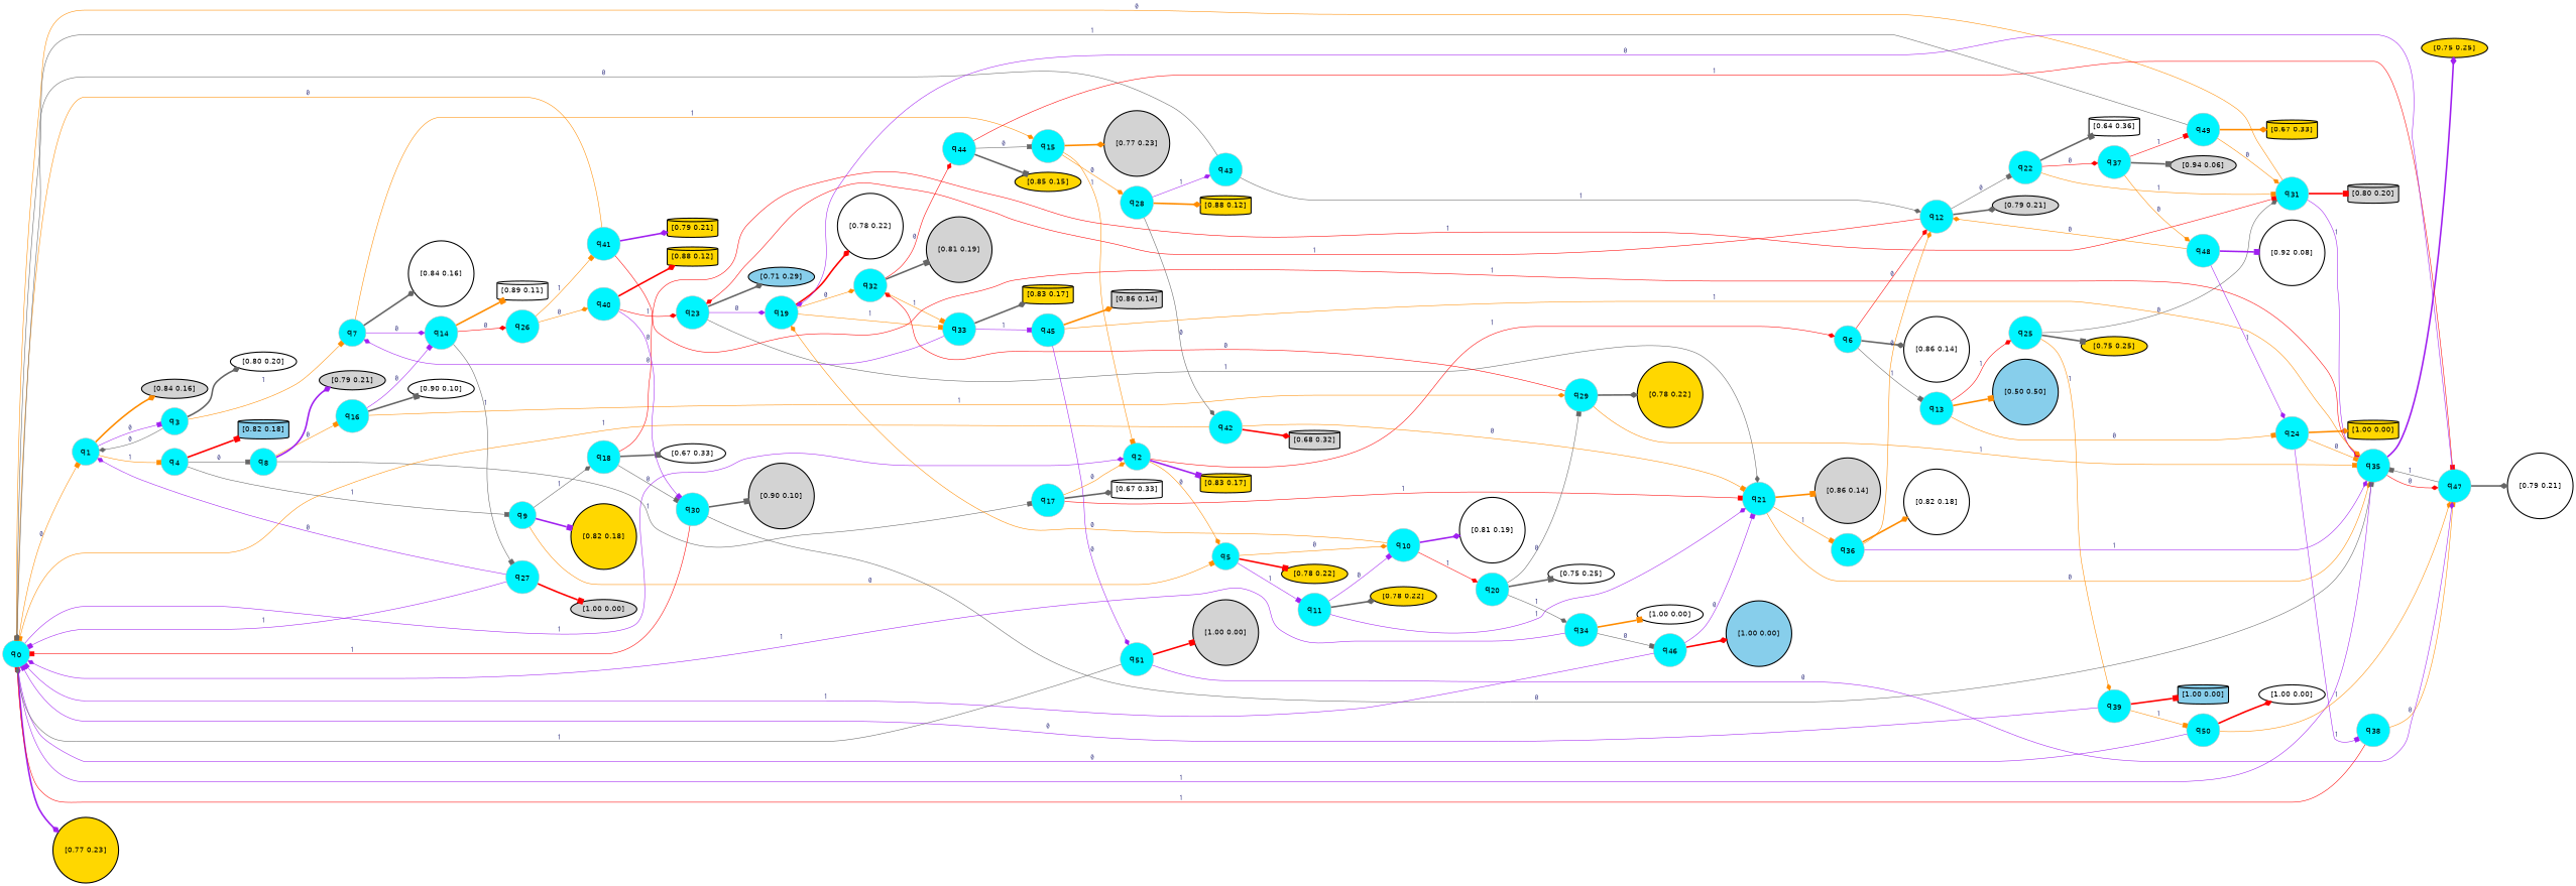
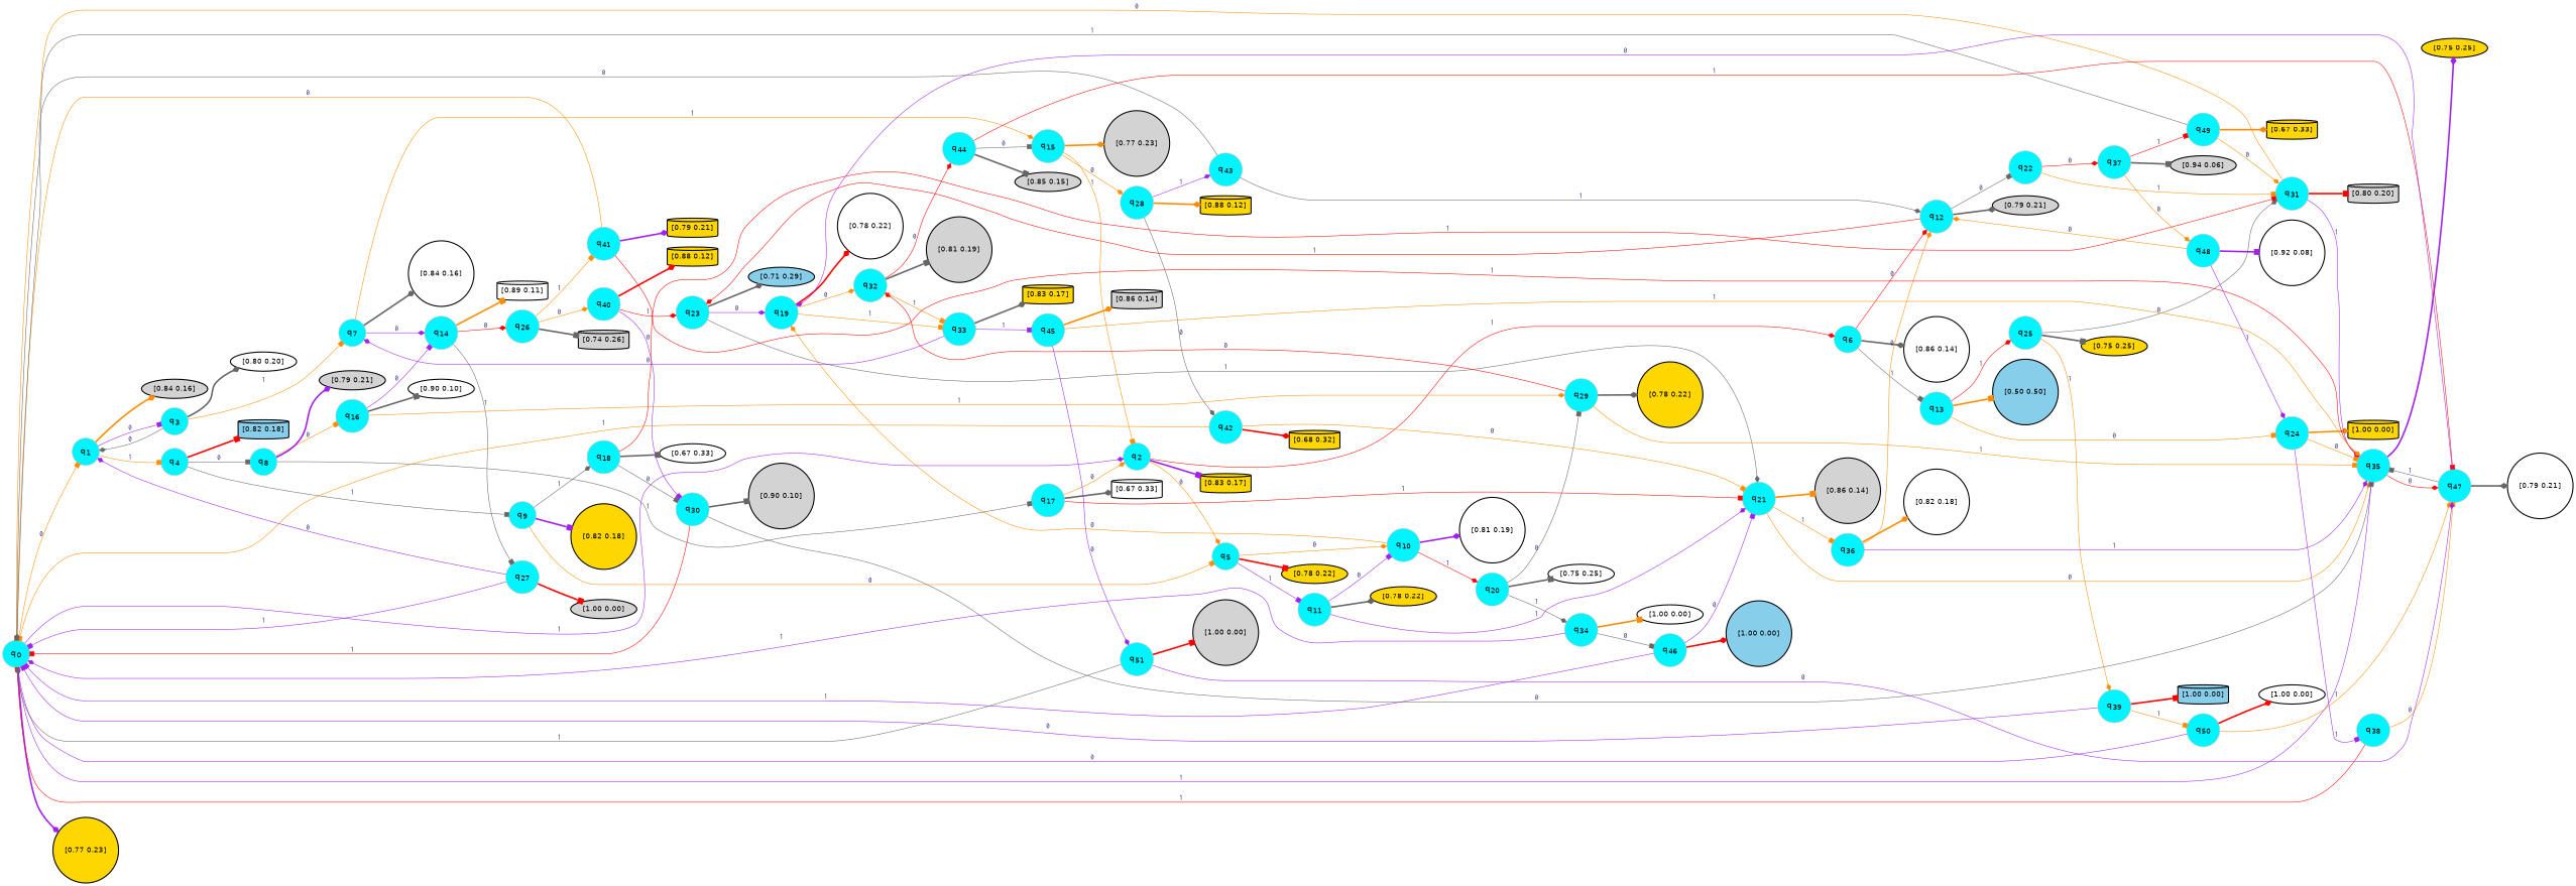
  digraph {
    rankdir=LR
    node [color=gray fillcolor=turquoise1 fontcolor=black fontname=Helvetica fontsize=16 fontweight=bold shape=circle style=filled]
    edge [arrowhead=diamond arrowsize=1 color=darkorange fontcolor=midnightblue fontname=courier fontweight=bold penwidth=1 style=solid weight=20]
    n1 [label=<q<SUB>0</SUB>>]
    n2 [label=<q<SUB>1</SUB>>]
    n3 [label=<q<SUB>2</SUB>>]
    n4 [color=black fillcolor=gold fontsize=14 label="[0.77 0.23]" penwidth=2]
    n5 [label=<q<SUB>3</SUB>>]
    n6 [label=<q<SUB>4</SUB>>]
    n7 [color=black fillcolor=lightgrey fontsize=14 label="[0.84 0.16]" penwidth=2 shape=ellipse]
    n8 [label=<q<SUB>5</SUB>>]
    n9 [label=<q<SUB>6</SUB>>]
    n10 [color=black fillcolor=gold fontsize=14 label="[0.83 0.17]" penwidth=2 shape=cylinder]
    n11 [label=<q<SUB>7</SUB>>]
    n12 [color=black fillcolor=white fontsize=14 label="[0.80 0.20]" penwidth=2 shape=ellipse]
    n13 [label=<q<SUB>8</SUB>>]
    n14 [label=<q<SUB>9</SUB>>]
    n15 [color=black fillcolor=skyblue fontsize=14 label="[0.82 0.18]" penwidth=2 shape=cylinder]
    n16 [label=<q<SUB>10</SUB>>]
    n17 [label=<q<SUB>11</SUB>>]
    n18 [color=black fillcolor=gold fontsize=14 label="[0.78 0.22]" penwidth=2 shape=ellipse]
    n19 [label=<q<SUB>12</SUB>>]
    n20 [label=<q<SUB>13</SUB>>]
    n21 [color=black fillcolor=white fontsize=14 label="[0.86 0.14]" penwidth=2]
    n22 [label=<q<SUB>14</SUB>>]
    n23 [label=<q<SUB>15</SUB>>]
    n24 [color=black fillcolor=white fontsize=14 label="[0.84 0.16]" penwidth=2]
    n25 [label=<q<SUB>16</SUB>>]
    n26 [label=<q<SUB>17</SUB>>]
    n27 [color=black fillcolor=lightgrey fontsize=14 label="[0.79 0.21]" penwidth=2 shape=ellipse]
    n28 [label=<q<SUB>18</SUB>>]
    n29 [color=black fillcolor=gold fontsize=14 label="[0.82 0.18]" penwidth=2]
    n30 [label=<q<SUB>19</SUB>>]
    n31 [label=<q<SUB>20</SUB>>]
    n32 [color=black fillcolor=white fontsize=14 label="[0.81 0.19]" penwidth=2]
    n33 [label=<q<SUB>21</SUB>>]
    n34 [color=black fillcolor=gold fontsize=14 label="[0.78 0.22]" penwidth=2 shape=ellipse]
    n35 [label=<q<SUB>22</SUB>>]
    n36 [label=<q<SUB>23</SUB>>]
    n37 [color=black fillcolor=lightgrey fontsize=14 label="[0.79 0.21]" penwidth=2 shape=ellipse]
    n38 [label=<q<SUB>24</SUB>>]
    n39 [label=<q<SUB>25</SUB>>]
    n40 [color=black fillcolor=skyblue fontsize=14 label="[0.50 0.50]" penwidth=2]
    n41 [label=<q<SUB>26</SUB>>]
    n42 [label=<q<SUB>27</SUB>>]
    n43 [color=black fillcolor=white fontsize=14 label="[0.89 0.11]" penwidth=2 shape=cylinder]
    n44 [label=<q<SUB>28</SUB>>]
    n45 [color=black fillcolor=lightgrey fontsize=14 label="[0.77 0.23]" penwidth=2]
    n46 [label=<q<SUB>29</SUB>>]
    n47 [color=black fillcolor=white fontsize=14 label="[0.90 0.10]" penwidth=2 shape=ellipse]
    n48 [color=black fillcolor=white fontsize=14 label="[0.67 0.33]" penwidth=2 shape=cylinder]
    n49 [label=<q<SUB>30</SUB>>]
    n50 [label=<q<SUB>31</SUB>>]
    n51 [color=black fillcolor=white fontsize=14 label="[0.67 0.33]" penwidth=2 shape=ellipse]
    n52 [label=<q<SUB>32</SUB>>]
    n53 [label=<q<SUB>33</SUB>>]
    n54 [color=black fillcolor=white fontsize=14 label="[0.78 0.22]" penwidth=2]
    n55 [label=<q<SUB>34</SUB>>]
    n56 [color=black fillcolor=white fontsize=14 label="[0.75 0.25]" penwidth=2 shape=ellipse]
    n57 [label=<q<SUB>35</SUB>>]
    n58 [label=<q<SUB>36</SUB>>]
    n59 [color=black fillcolor=lightgrey fontsize=14 label="[0.86 0.14]" penwidth=2]
    n60 [label=<q<SUB>37</SUB>>]
-   n61 [color=black fillcolor=white fontsize=14 label="[0.64 0.36]" penwidth=2 shape=cylinder]
    n62 [color=black fillcolor=skyblue fontsize=14 label="[0.71 0.29]" penwidth=2 shape=ellipse]
    n63 [label=<q<SUB>38</SUB>>]
    n64 [color=black fillcolor=gold fontsize=14 label="[1.00 0.00]" penwidth=2 shape=cylinder]
    n65 [label=<q<SUB>39</SUB>>]
    n66 [color=black fillcolor=gold fontsize=14 label="[0.75 0.25]" penwidth=2 shape=ellipse]
    n67 [label=<q<SUB>40</SUB>>]
    n68 [label=<q<SUB>41</SUB>>]
+   n69 [color=black fillcolor=lightgrey fontsize=14 label="[0.74 0.26]" penwidth=2 shape=cylinder]
    n70 [color=black fillcolor=lightgrey fontsize=14 label="[1.00 0.00]" penwidth=2 shape=ellipse]
    n71 [label=<q<SUB>42</SUB>>]
    n72 [label=<q<SUB>43</SUB>>]
    n73 [color=black fillcolor=gold fontsize=14 label="[0.88 0.12]" penwidth=2 shape=cylinder]
    n74 [color=black fillcolor=gold fontsize=14 label="[0.78 0.22]" penwidth=2]
    n75 [color=black fillcolor=lightgrey fontsize=14 label="[0.90 0.10]" penwidth=2]
    n76 [color=black fillcolor=lightgrey fontsize=14 label="[0.80 0.20]" penwidth=2 shape=cylinder]
    n77 [label=<q<SUB>44</SUB>>]
    n78 [color=black fillcolor=lightgrey fontsize=14 label="[0.81 0.19]" penwidth=2]
    n79 [label=<q<SUB>45</SUB>>]
    n80 [color=black fillcolor=gold fontsize=14 label="[0.83 0.17]" penwidth=2 shape=cylinder]
    n81 [label=<q<SUB>46</SUB>>]
    n82 [color=black fillcolor=white fontsize=14 label="[1.00 0.00]" penwidth=2 shape=ellipse]
    n83 [label=<q<SUB>47</SUB>>]
    n84 [color=black fillcolor=gold fontsize=14 label="[0.75 0.25]" penwidth=2 shape=ellipse]
    n85 [color=black fillcolor=white fontsize=14 label="[0.82 0.18]" penwidth=2]
    n86 [label=<q<SUB>48</SUB>>]
    n87 [label=<q<SUB>49</SUB>>]
    n88 [color=black fillcolor=lightgrey fontsize=14 label="[0.94 0.06]" penwidth=2 shape=ellipse]
    n89 [label=<q<SUB>50</SUB>>]
    n90 [color=black fillcolor=skyblue fontsize=14 label="[1.00 0.00]" penwidth=2 shape=cylinder]
    n91 [color=black fillcolor=gold fontsize=14 label="[0.88 0.12]" penwidth=2 shape=cylinder]
    n92 [color=black fillcolor=gold fontsize=14 label="[0.79 0.21]" penwidth=2 shape=cylinder]
-   n93 [color=black fillcolor=lightgrey fontsize=14 label="[0.68 0.32]" penwidth=2 shape=cylinder]
-   n94 [color=black fillcolor=gold fontsize=14 label="[0.85 0.15]" penwidth=2 shape=ellipse]
+   n93 [color=black fillcolor=gold fontsize=14 label="[0.68 0.32]" penwidth=2 shape=cylinder]
+   n94 [color=black fillcolor=lightgrey fontsize=14 label="[0.85 0.15]" penwidth=2 shape=ellipse]
    n95 [label=<q<SUB>51</SUB>>]
    n96 [color=black fillcolor=lightgrey fontsize=14 label="[0.86 0.14]" penwidth=2 shape=cylinder]
    n97 [color=black fillcolor=skyblue fontsize=14 label="[1.00 0.00]" penwidth=2]
    n98 [color=black fillcolor=white fontsize=14 label="[0.79 0.21]" penwidth=2]
    n99 [color=black fillcolor=white fontsize=14 label="[0.92 0.08]" penwidth=2]
    n100 [color=black fillcolor=gold fontsize=14 label="[0.67 0.33]" penwidth=2 shape=cylinder]
    n101 [color=black fillcolor=white fontsize=14 label="[1.00 0.00]" penwidth=2 shape=ellipse]
    n102 [color=black fillcolor=lightgrey fontsize=14 label="[1.00 0.00]" penwidth=2]
    n1 -> n2 [arrowhead=box label=0]
    n1 -> n3 [color=purple label=1]
    n1 -> n4 [color=purple penwidth=3]
    n2 -> n5 [arrowhead=box color=purple label=0]
    n2 -> n6 [arrowhead=box label=1]
    n2 -> n7 [penwidth=3]
    n3 -> n8 [label=0]
    n3 -> n9 [color=red label=1]
    n3 -> n10 [arrowhead=box color=purple penwidth=3]
    n5 -> n2 [color=gray40 label=0]
    n5 -> n11 [arrowhead=box label=1]
    n5 -> n12 [color=gray40 penwidth=3]
    n6 -> n13 [arrowhead=box color=gray40 label=0]
    n6 -> n14 [arrowhead=box color=gray40 label=1]
    n6 -> n15 [arrowhead=box color=red penwidth=3]
    n8 -> n16 [label=0]
    n8 -> n17 [arrowhead=box color=purple label=1]
    n8 -> n18 [arrowhead=box color=red penwidth=3]
    n9 -> n19 [color=red label=0]
    n9 -> n20 [arrowhead=box color=gray40 label=1]
    n9 -> n21 [color=gray40 penwidth=3]
    n11 -> n22 [color=purple label=0]
    n11 -> n23 [label=1]
    n11 -> n24 [color=gray40 penwidth=3]
    n13 -> n25 [arrowhead=box label=0]
    n13 -> n26 [arrowhead=box color=gray40 label=1]
    n13 -> n27 [color=purple penwidth=3]
    n14 -> n8 [arrowhead=box label=0]
    n14 -> n28 [color=gray40 label=1]
    n14 -> n29 [arrowhead=box color=purple penwidth=3]
    n16 -> n30 [label=0]
    n16 -> n31 [color=red label=1]
    n16 -> n32 [color=purple penwidth=3]
    n17 -> n16 [arrowhead=box color=purple label=0]
    n17 -> n33 [color=purple label=1]
    n17 -> n34 [color=gray40 penwidth=3]
    n19 -> n35 [arrowhead=box color=gray40 label=0]
    n19 -> n36 [color=red label=1]
    n19 -> n37 [color=gray40 penwidth=3]
    n20 -> n38 [arrowhead=box label=0]
    n20 -> n39 [color=red label=1]
    n20 -> n40 [arrowhead=box penwidth=3]
    n22 -> n41 [color=red label=0]
    n22 -> n42 [arrowhead=box color=gray40 label=1]
    n22 -> n43 [arrowhead=box penwidth=3]
    n23 -> n3 [arrowhead=box label=1]
    n23 -> n44 [label=0]
    n23 -> n45 [penwidth=3]
    n25 -> n22 [arrowhead=box color=purple label=0]
    n25 -> n46 [label=1]
    n25 -> n47 [arrowhead=box color=gray40 penwidth=3]
    n26 -> n3 [label=0]
    n26 -> n33 [arrowhead=box color=red label=1]
    n26 -> n48 [color=gray40 penwidth=3]
    n28 -> n49 [arrowhead=box color=gray40 label=0]
    n28 -> n50 [arrowhead=box color=red label=1]
    n28 -> n51 [arrowhead=box color=gray40 penwidth=3]
    n30 -> n52 [label=0]
    n30 -> n53 [arrowhead=box label=1]
    n30 -> n54 [color=red penwidth=3]
    n31 -> n46 [arrowhead=box color=gray40 label=0]
    n31 -> n55 [color=gray40 label=1]
    n31 -> n56 [arrowhead=box color=gray40 penwidth=3]
    n33 -> n57 [label=0]
    n33 -> n58 [arrowhead=box label=1]
    n33 -> n59 [arrowhead=box penwidth=3]
    n35 -> n50 [arrowhead=box label=1]
    n35 -> n60 [color=red label=0]
-   n35 -> n61 [arrowhead=box color=gray40 penwidth=3]
    n36 -> n30 [color=purple label=0]
    n36 -> n33 [color=gray40 label=1]
    n36 -> n62 [color=gray40 penwidth=3]
    n38 -> n57 [arrowhead=box label=0]
    n38 -> n63 [arrowhead=box color=purple label=1]
    n38 -> n64 [penwidth=3]
    n39 -> n50 [color=gray40 label=0]
    n39 -> n65 [label=1]
    n39 -> n66 [arrowhead=box color=gray40 penwidth=3]
    n41 -> n67 [label=0]
    n41 -> n68 [arrowhead=box label=1]
+   n41 -> n69 [arrowhead=box color=gray40 penwidth=3]
    n42 -> n1 [arrowhead=box color=purple label=1]
    n42 -> n2 [color=purple label=0]
    n42 -> n70 [arrowhead=box color=red penwidth=3]
    n44 -> n71 [color=gray40 label=0]
    n44 -> n72 [color=purple label=1]
    n44 -> n73 [penwidth=3]
    n46 -> n52 [color=red label=0]
    n46 -> n57 [arrowhead=box label=1]
    n46 -> n74 [color=gray40 penwidth=3]
    n49 -> n1 [arrowhead=box color=red label=1]
    n49 -> n57 [arrowhead=box color=gray40 label=0]
    n49 -> n75 [arrowhead=box color=gray40 penwidth=3]
    n50 -> n1 [arrowhead=box label=0]
    n50 -> n57 [color=purple label=1]
    n50 -> n76 [arrowhead=box color=red penwidth=3]
    n52 -> n53 [arrowhead=box label=1]
    n52 -> n77 [color=red label=0]
    n52 -> n78 [arrowhead=box color=gray40 penwidth=3]
    n53 -> n11 [color=purple label=0]
    n53 -> n79 [arrowhead=box color=purple label=1]
    n53 -> n80 [color=gray40 penwidth=3]
    n55 -> n1 [color=purple label=1]
    n55 -> n81 [arrowhead=box color=gray40 label=0]
    n55 -> n82 [arrowhead=box penwidth=3]
    n57 -> n1 [color=purple label=1]
    n57 -> n83 [color=red label=0]
    n57 -> n84 [color=purple penwidth=3]
    n58 -> n19 [label=0]
    n58 -> n57 [color=purple label=1]
    n58 -> n85 [penwidth=3]
    n60 -> n86 [label=0]
    n60 -> n87 [arrowhead=box color=red label=1]
    n60 -> n88 [arrowhead=box color=gray40 penwidth=3]
    n63 -> n1 [arrowhead=box color=red label=1]
    n63 -> n83 [arrowhead=box label=0]
    n65 -> n1 [arrowhead=box color=purple label=0]
    n65 -> n89 [arrowhead=box label=1]
    n65 -> n90 [arrowhead=box color=red penwidth=3]
    n67 -> n36 [color=red label=1]
    n67 -> n49 [arrowhead=box color=purple label=0]
    n67 -> n91 [color=red penwidth=3]
    n68 -> n1 [arrowhead=box label=0]
    n68 -> n57 [color=red label=1]
    n68 -> n92 [color=purple penwidth=3]
    n71 -> n1 [arrowhead=box label=1]
    n71 -> n33 [arrowhead=box label=0]
    n71 -> n93 [color=red penwidth=3]
    n72 -> n1 [color=gray40 label=0]
    n72 -> n19 [color=gray40 label=1]
    n77 -> n23 [arrowhead=box color=gray40 label=0]
    n77 -> n83 [arrowhead=box color=red label=1]
    n77 -> n94 [arrowhead=box color=gray40 penwidth=3]
    n79 -> n57 [label=1]
    n79 -> n95 [color=purple label=0]
    n79 -> n96 [penwidth=3]
    n81 -> n1 [arrowhead=box color=purple label=1]
    n81 -> n33 [arrowhead=box color=purple label=0]
    n81 -> n97 [color=red penwidth=3]
    n83 -> n30 [color=purple label=0]
    n83 -> n57 [arrowhead=box color=gray40 label=1]
    n83 -> n98 [color=gray40 penwidth=3]
    n86 -> n19 [label=0]
    n86 -> n38 [color=purple label=1]
    n86 -> n99 [arrowhead=box color=purple penwidth=3]
    n87 -> n1 [arrowhead=box color=gray40 label=1]
    n87 -> n50 [label=0]
    n87 -> n100 [penwidth=3]
    n89 -> n1 [color=purple label=0]
    n89 -> n83 [label=1]
    n89 -> n101 [color=red penwidth=3]
    n95 -> n1 [color=gray40 label=1]
    n95 -> n83 [color=purple label=0]
    n95 -> n102 [arrowhead=box color=red penwidth=3]
  }
